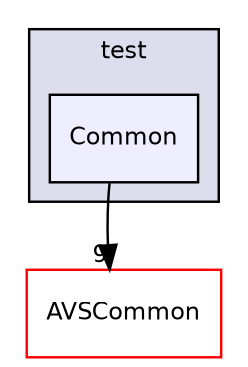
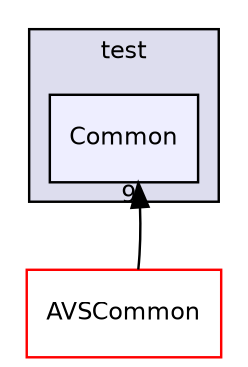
  digraph {
    compound=true
    node [fontname=Helvetica fontsize=10 shape=box style=filled]
    n1 [fillcolor="#eeeeff" label=Common pencolor=black]
    n2 [color=red fillcolor=white label=AVSCommon]
    subgraph cluster_1 {
      bgcolor="#ddddee"
      fontname=Helvetica
      fontsize=10
      label=test
      pencolor=black
      n1
    }
-   n1 -> n2 [headlabel=9 labeldistance=1.5 labelfontname=Helvetica labelfontsize=10]
+   n2 -> n1 [headlabel=9 labeldistance=1.5 labelfontname=Helvetica labelfontsize=10]
  }
